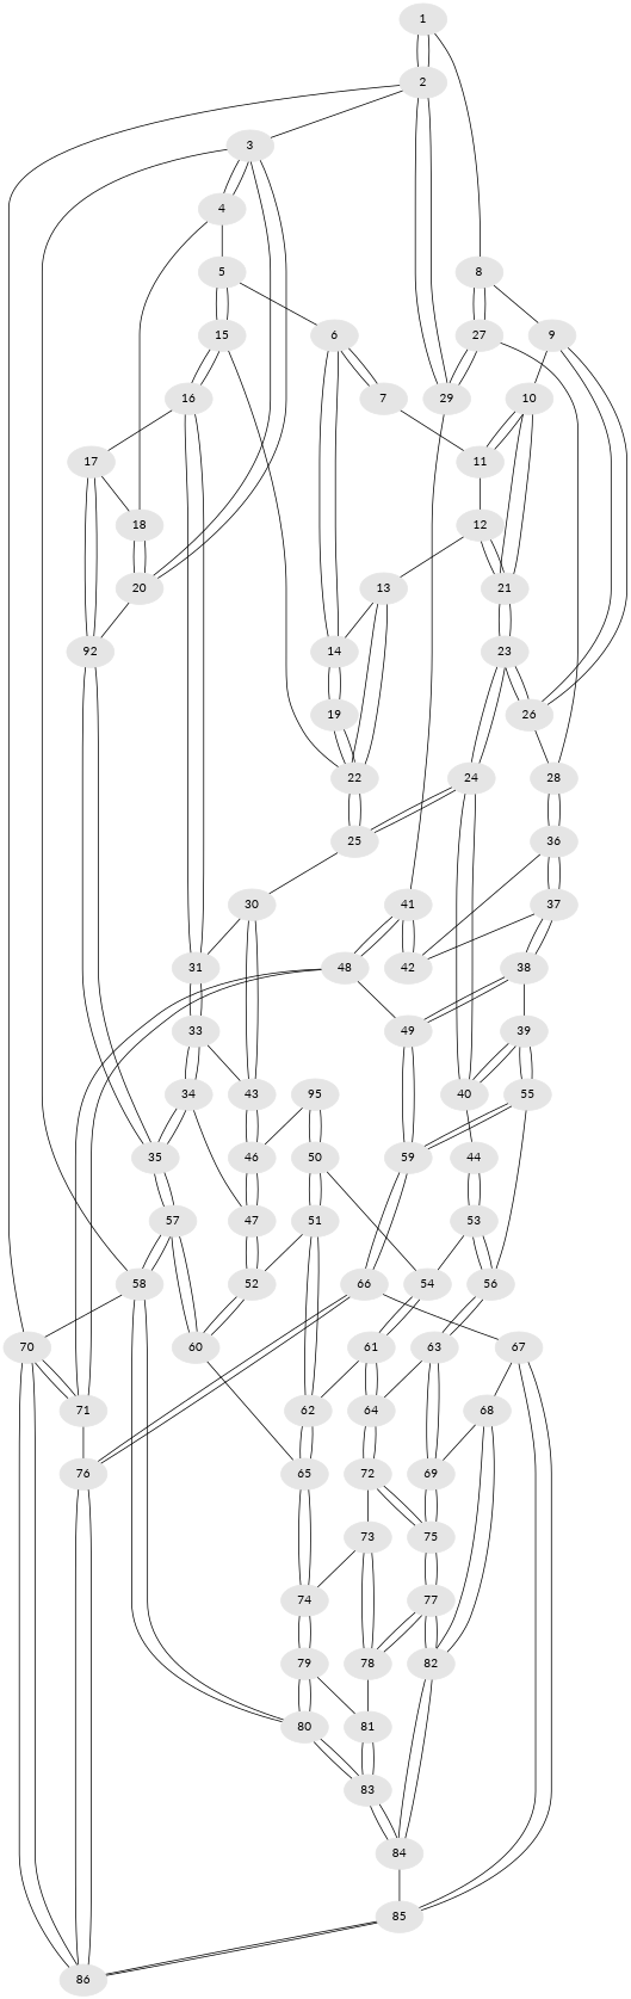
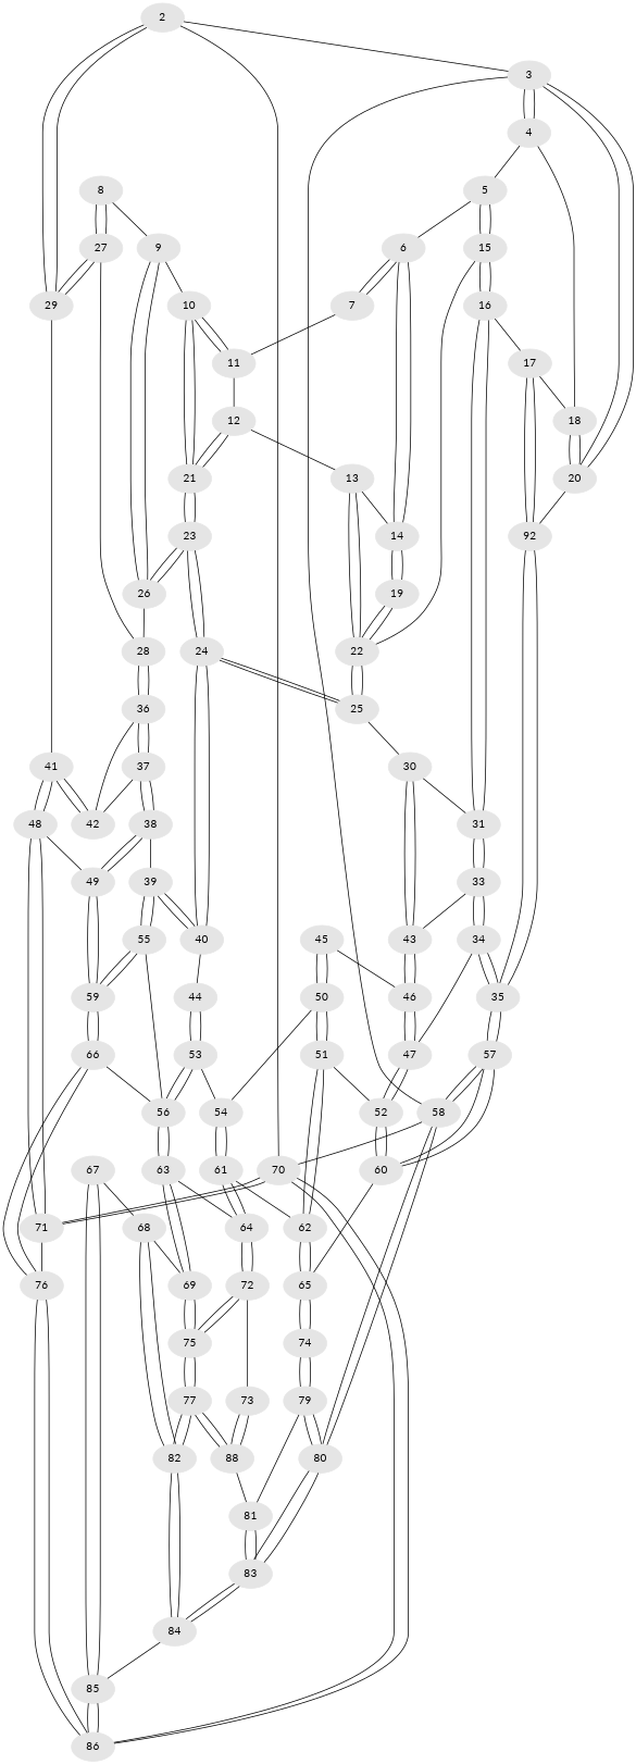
  graph {
    fontname=Lato
    node [color=gray90 fontname=Lato style=filled]
    edge [fontname=Lato]
-   1
    2
    8
    3
    29
    70
    9
    27
    4
    20
    58
    41
    71
    86
    5
    18
    n17 [label=92]
    80
    6
    15
    7
    14
    22
    16
    11
    19
    12
    10
    26
    28
    21
    23
    13
    25
    17
    31
    33
    35
    24
    30
    40
    44
    43
    36
    37
    42
    48
    46
    34
    57
    47
    52
    60
    38
    39
    49
    55
    59
    56
    53
-   45 [label=95]
+   45
    50
    54
    51
    76
    66
    62
    61
    65
    63
    64
    69
    83
    67
    74
    72
    75
    73
    79
    68
    85
    82
    84
    77
-   78
+   78 [label=88]
    81
-   1 -- 2
-   1 -- 2
-   1 -- 8
    2 -- 3
    2 -- 29
    2 -- 29
    2 -- 70
    8 -- 9
    8 -- 27
    8 -- 27
    3 -- 4
    3 -- 4
    3 -- 20
    3 -- 20
    3 -- 58
    29 -- 41
    70 -- 71
    70 -- 71
    70 -- 86
    70 -- 86
    9 -- 10
    9 -- 26
    9 -- 26
    27 -- 29
    27 -- 29
    27 -- 28
    4 -- 5
    4 -- 18
    20 -- n17
    58 -- 70
    58 -- 80
    58 -- 80
    41 -- 42
    41 -- 42
    41 -- 48
    41 -- 48
    71 -- 76
    5 -- 6
    5 -- 15
    5 -- 15
    18 -- 20
    18 -- 20
    n17 -- 35
    n17 -- 35
    80 -- 83
    80 -- 83
    6 -- 7
    6 -- 7
    6 -- 14
    6 -- 14
    15 -- 22
    15 -- 16
    15 -- 16
    7 -- 11
    14 -- 19
    14 -- 19
    22 -- 25
    22 -- 25
    16 -- 17
    16 -- 31
    16 -- 31
    11 -- 12
    19 -- 22
    19 -- 22
    12 -- 21
    12 -- 21
    12 -- 13
    10 -- 11
    10 -- 11
    10 -- 21
    10 -- 21
    26 -- 28
    28 -- 36
    28 -- 36
    21 -- 23
    21 -- 23
    23 -- 26
    23 -- 26
    23 -- 24
    23 -- 24
    13 -- 14
    13 -- 22
    13 -- 22
    25 -- 30
    17 -- 18
    17 -- n17
    17 -- n17
    31 -- 33
    31 -- 33
    33 -- 43
    33 -- 34
    33 -- 34
    35 -- 57
    35 -- 57
    24 -- 25
    24 -- 25
    24 -- 40
    24 -- 40
    30 -- 31
    30 -- 43
    30 -- 43
    40 -- 44
    44 -- 53
    44 -- 53
    43 -- 46
    43 -- 46
    36 -- 37
    36 -- 37
    36 -- 42
    37 -- 42
    37 -- 38
    37 -- 38
    48 -- 71
    48 -- 71
    48 -- 49
    46 -- 47
    46 -- 47
    34 -- 35
    34 -- 35
    34 -- 47
    57 -- 58
    57 -- 58
    57 -- 60
    57 -- 60
    47 -- 52
    47 -- 52
    52 -- 60
    52 -- 60
    60 -- 65
    38 -- 39
    38 -- 49
    38 -- 49
    39 -- 40
    39 -- 40
    39 -- 55
    39 -- 55
    49 -- 59
    49 -- 59
    55 -- 59
    55 -- 59
    55 -- 56
    59 -- 66
    59 -- 66
    56 -- 63
    56 -- 63
    53 -- 56
    53 -- 56
    53 -- 54
    45 -- 46
    45 -- 50
    45 -- 50
    50 -- 54
    50 -- 51
    50 -- 51
    54 -- 61
    54 -- 61
    51 -- 52
    51 -- 62
    51 -- 62
    76 -- 86
    76 -- 86
    66 -- 76
    66 -- 76
-   66 -- 67
+   66 -- 56
    62 -- 65
    62 -- 65
    61 -- 62
    61 -- 64
    61 -- 64
    65 -- 74
    65 -- 74
    63 -- 64
    63 -- 69
    63 -- 69
    64 -- 72
    64 -- 72
    69 -- 75
    69 -- 75
    83 -- 84
    83 -- 84
    67 -- 68
    67 -- 85
    67 -- 85
    74 -- 79
    74 -- 79
    72 -- 75
    72 -- 75
    72 -- 73
    75 -- 77
    75 -- 77
-   73 -- 74
    73 -- 78
    73 -- 78
    79 -- 80
    79 -- 80
    79 -- 81
    68 -- 69
    68 -- 82
    68 -- 82
    85 -- 86
    85 -- 86
    82 -- 84
    82 -- 84
    84 -- 85
    77 -- 82
    77 -- 82
    77 -- 78
    77 -- 78
    78 -- 81
    81 -- 83
    81 -- 83
  }
